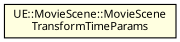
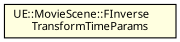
  digraph {
    rankdir=LR
    fontname="Noto Sans"
-   n1 [color=black fillcolor=lightyellow fontname="Noto Sans" fontsize=10 height=0.2 label="UE::MovieScene::MovieScene\lTransformTimeParams" shape=box style=filled width=0.4]
+   n1 [color=black fillcolor=lightyellow fontname="Noto Sans" fontsize=10 height=0.2 label="UE::MovieScene::FInverse\lTransformTimeParams" shape=box style=filled width=0.4]
  }
